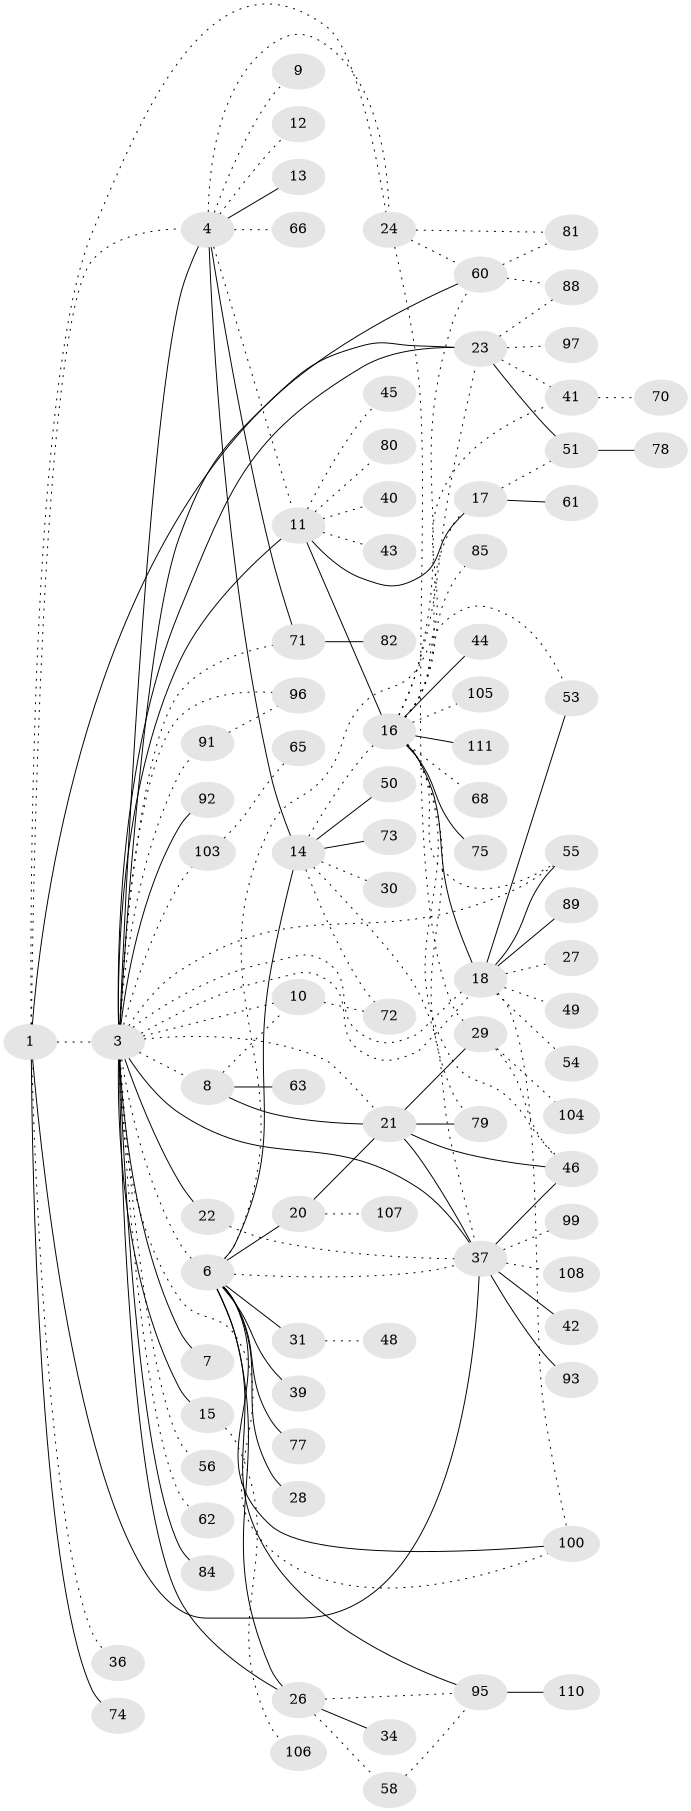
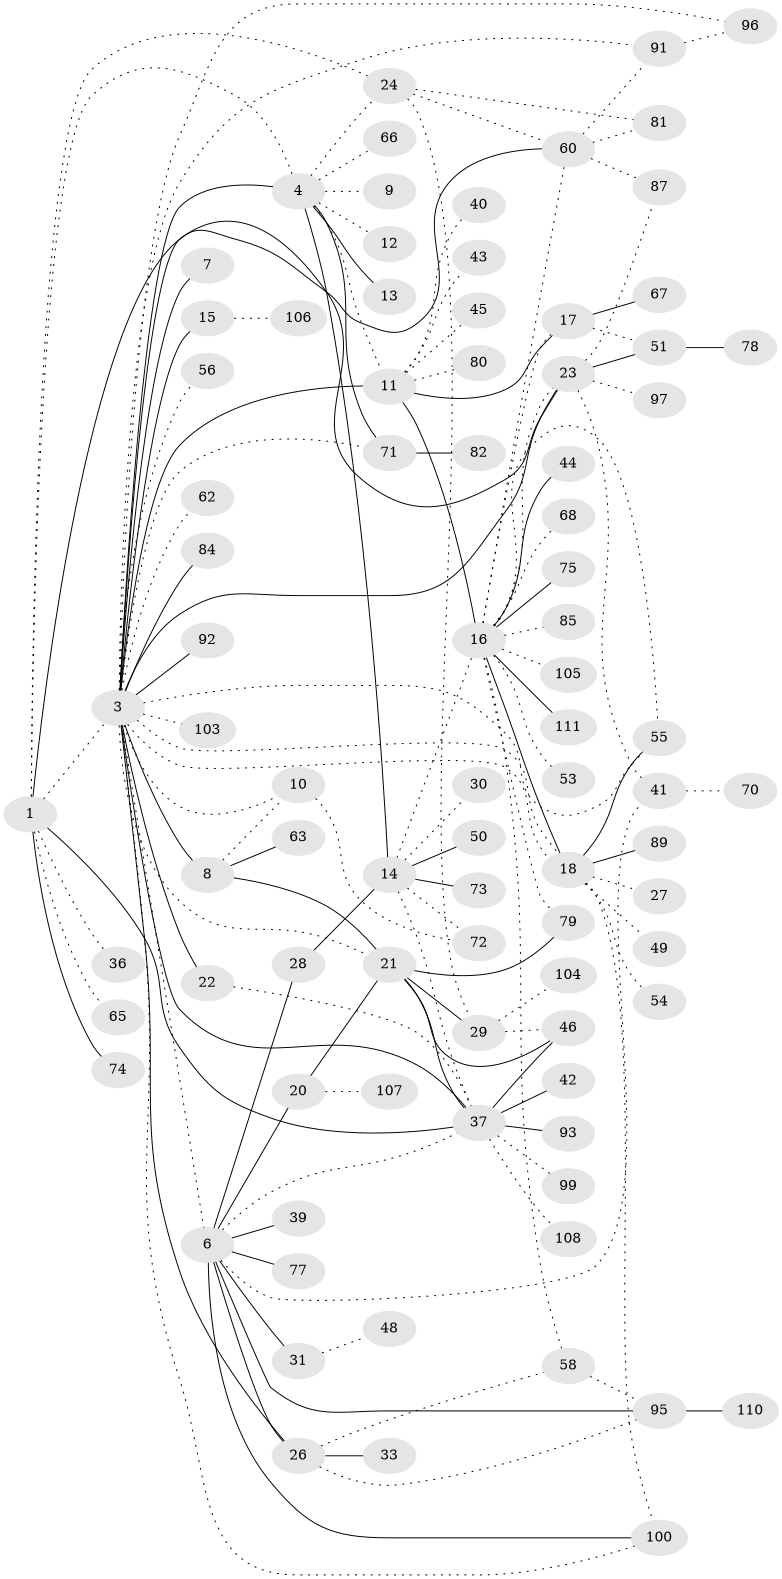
  graph {
    rankdir=LR
    node [color=gray90 style=filled]
    edge [style=dotted]
    1 [super="+2"]
    3 [super="+52"]
    4 [super="+5"]
    23 [super="+94"]
    24
    36
    37 [super="+57"]
    65
    74
    6 [super="+83"]
    7
    8 [super="+59"]
    10
    11 [super="+98"]
    15
    18 [super="+90"]
    21 [super="+25"]
    22
    26 [super="+35"]
    55 [super="+67"]
    56
    60 [super="+86"]
    62
    71
    84
    91 [super="+102"]
    92
    96
    100
    103
    9
    12
    13
    14 [super="+19"]
    66
    41 [super="+87"]
    51 [super="+64"]
-   88 [super="+109"]
+   88 [super="+109" label=87]
    97
    29 [super="+33"]
    81
    46
    42
    93
    99
    108
    20 [super="+47"]
    28
    31 [super="+32"]
    39
    77
    95
    63
    72
    16 [super="+38"]
    17 [super="+101"]
    40
    43
    45
    80
    106
    53
    27
    49
    54
    89
    79
    58 [super="+69"]
-   34
+   34 [label=33]
    82
    30
    50
    73
    107
    48
    70
    110
    44
    68
    75
    85
    105
    111
-   61
+   61 [label=67]
    78
    104
    1 -- 3
    1 -- 4
    1 -- 23 [style=solid]
    1 -- 24
    1 -- 36
    1 -- 37 [style=solid]
-   103 -- 65
+   1 -- 65
    1 -- 74 [style=solid]
    3 -- 4 [style=solid]
    3 -- 23 [style=solid]
    3 -- 37 [style=solid weight=2]
    3 -- 6
    3 -- 7 [style=solid]
-   3 -- 8 [weight=2]
+   3 -- 8 [style=solid weight=2]
    3 -- 10
    3 -- 11 [style=solid]
    3 -- 15 [style=solid]
    3 -- 18
    3 -- 18
    3 -- 21
    3 -- 22 [style=solid]
    3 -- 26 [style=solid]
    3 -- 55
    3 -- 56
    3 -- 60 [style=solid]
    3 -- 62
    3 -- 71
    3 -- 84 [style=solid]
    3 -- 91
    3 -- 92 [style=solid]
    3 -- 96
    3 -- 100
    3 -- 103
    4 -- 24
    4 -- 11
    4 -- 71 [style=solid]
    4 -- 9
    4 -- 12
    4 -- 13 [style=solid]
    4 -- 14 [style=solid]
    4 -- 66
    23 -- 41
    23 -- 51 [style=solid]
    23 -- 88
    23 -- 97
    24 -- 60
    24 -- 29
    24 -- 81
    37 -- 46 [style=solid]
    37 -- 42 [style=solid]
    37 -- 93 [style=solid]
    37 -- 99
    37 -- 108
    6 -- 37 [weight=2]
    6 -- 26 [style=solid]
    6 -- 100 [style=solid]
-   6 -- 14 [style=solid weight=2]
+   28 -- 14 [style=solid weight=2]
    6 -- 41
    6 -- 20 [style=solid]
    6 -- 28 [style=solid]
    6 -- 31 [style=solid]
    6 -- 39 [style=solid]
    6 -- 77 [style=solid]
    6 -- 95 [style=solid]
    8 -- 10
    8 -- 21 [style=solid]
    8 -- 63 [style=solid]
    10 -- 72
    11 -- 16 [style=solid]
    11 -- 17 [style=solid]
    11 -- 40
    11 -- 43
    11 -- 45
    11 -- 80
    15 -- 106
    18 -- 55 [style=solid weight=2]
    18 -- 100
-   18 -- 53 [style=solid]
    18 -- 27
    18 -- 49
    18 -- 54
    18 -- 89 [style=solid]
    21 -- 37 [style=solid]
    21 -- 29 [style=solid]
    21 -- 46 [style=solid]
    21 -- 79 [style=solid]
    22 -- 37
    26 -- 95
    26 -- 58
    26 -- 34 [style=solid]
+   60 -- 91
    60 -- 88
    60 -- 81
    71 -- 82 [style=solid]
    91 -- 96
    14 -- 37
    14 -- 72
    14 -- 16
    14 -- 30
    14 -- 50 [style=solid]
    14 -- 73 [style=solid]
    41 -- 70
    51 -- 78 [style=solid]
    29 -- 46
    29 -- 104
    20 -- 21 [style=solid]
    20 -- 107
    31 -- 48
    95 -- 110 [style=solid]
    16 -- 23
    16 -- 18 [style=solid]
    16 -- 55
    16 -- 60
    16 -- 17
    16 -- 53
    16 -- 79
-   16 -- 46
+   16 -- 58
    16 -- 44 [style=solid]
    16 -- 68
    16 -- 75 [style=solid]
    16 -- 85
    16 -- 105
    16 -- 111 [style=solid]
    17 -- 51
    17 -- 61 [style=solid]
    58 -- 95
  }
